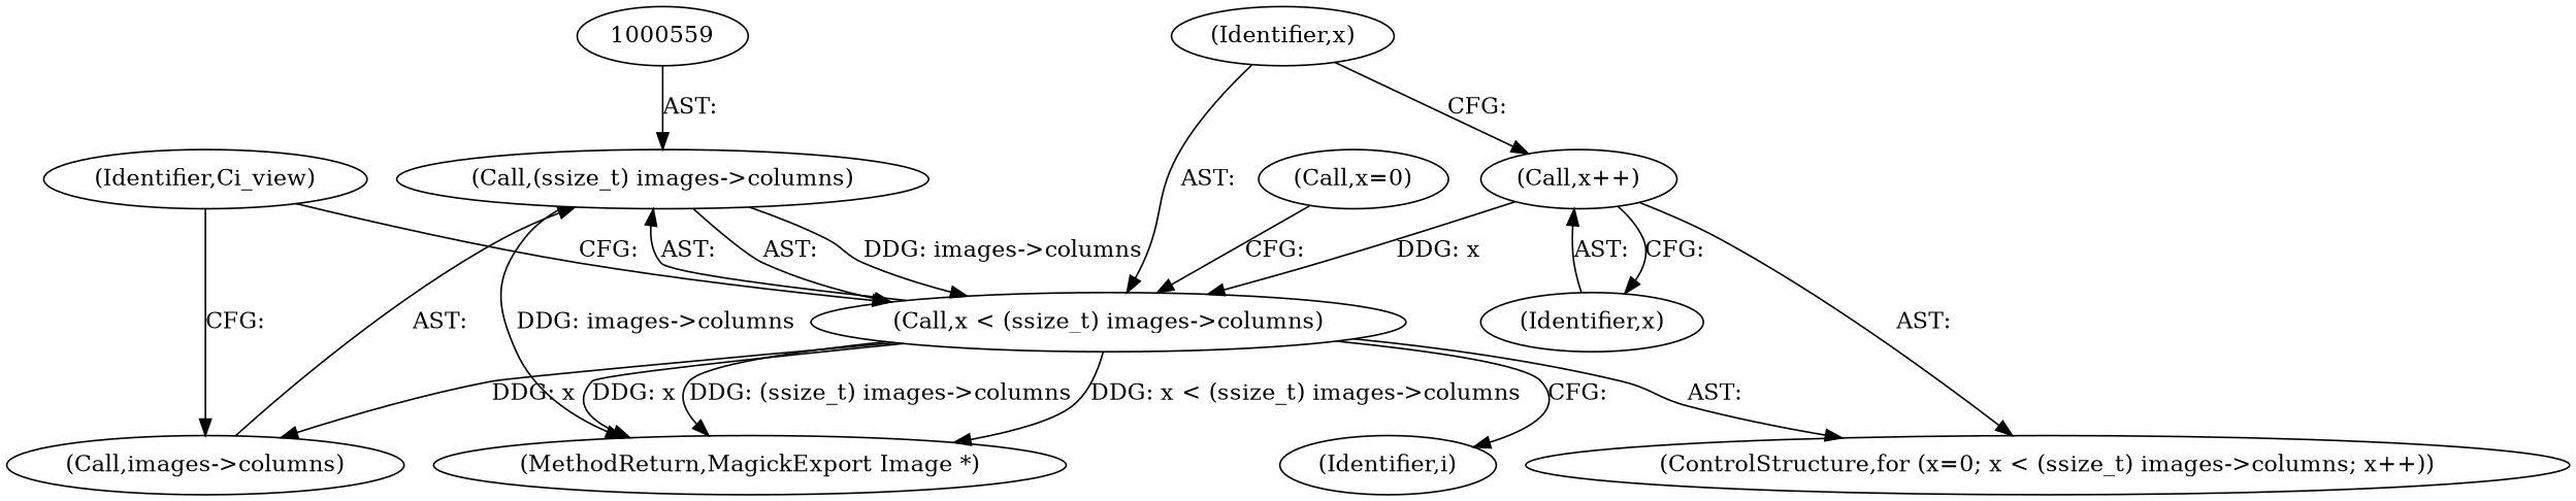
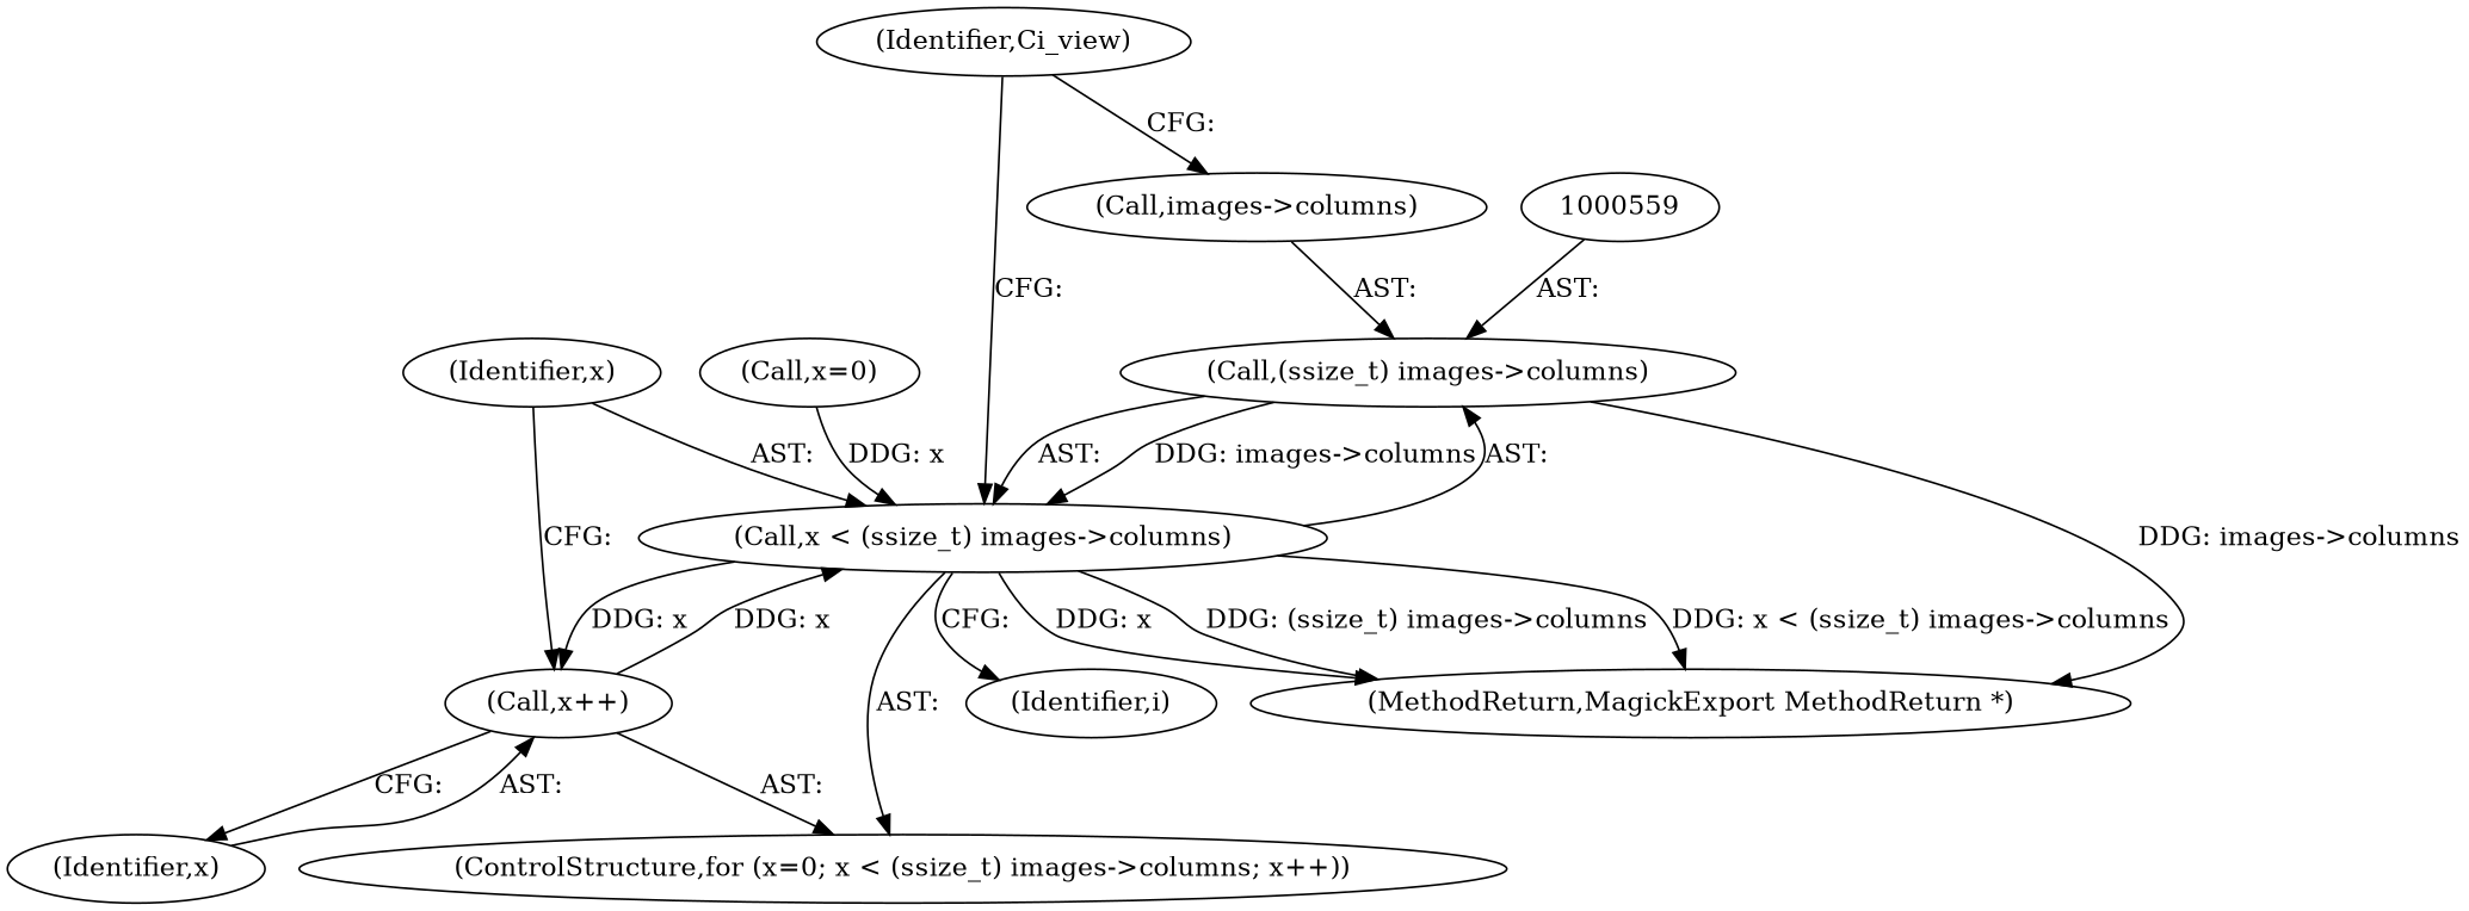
  digraph {
    n1 [label="(Call,(ssize_t) images->columns)"]
    n2 [label="(Call,x < (ssize_t) images->columns)"]
-   n3 [label="(MethodReturn,MagickExport Image *)"]
+   n3 [label="(MethodReturn,MagickExport MethodReturn *)"]
    n4 [label="(Call,x++)"]
    n5 [label="(ControlStructure,for (x=0; x < (ssize_t) images->columns; x++))"]
    n6 [label="(Identifier,i)"]
    n7 [label="(Call,images->columns)"]
    n8 [label="(Identifier,x)"]
    n9 [label="(Call,x=0)"]
    n10 [label="(Identifier,Ci_view)"]
    n11 [label="(Identifier,x)"]
    n12 [label=1000559]
    n1 -> n2 [label="AST: "]
    n1 -> n2 [label="DDG: images->columns"]
    n1 -> n3 [label="DDG: images->columns"]
    n2 -> n1 [label="AST: "]
    n2 -> n3 [label="DDG: (ssize_t) images->columns"]
    n2 -> n3 [label="DDG: x < (ssize_t) images->columns"]
    n2 -> n3 [label="DDG: x"]
-   n2 -> n7 [label="DDG: x"]
+   n2 -> n4 [label="DDG: x"]
    n2 -> n5 [label="AST: "]
    n2 -> n6 [label="CFG: "]
    n4 -> n2 [label="DDG: x"]
    n4 -> n5 [label="AST: "]
    n4 -> n8 [label="CFG: "]
    n7 -> n1 [label="AST: "]
    n8 -> n4 [label="AST: "]
-   n9 -> n2 [label="CFG: "]
+   n9 -> n2 [label="DDG: x"]
    n10 -> n2 [label="CFG: "]
    n10 -> n7 [label="CFG: "]
    n11 -> n2 [label="AST: "]
    n11 -> n4 [label="CFG: "]
    n12 -> n1 [label="AST: "]
  }
